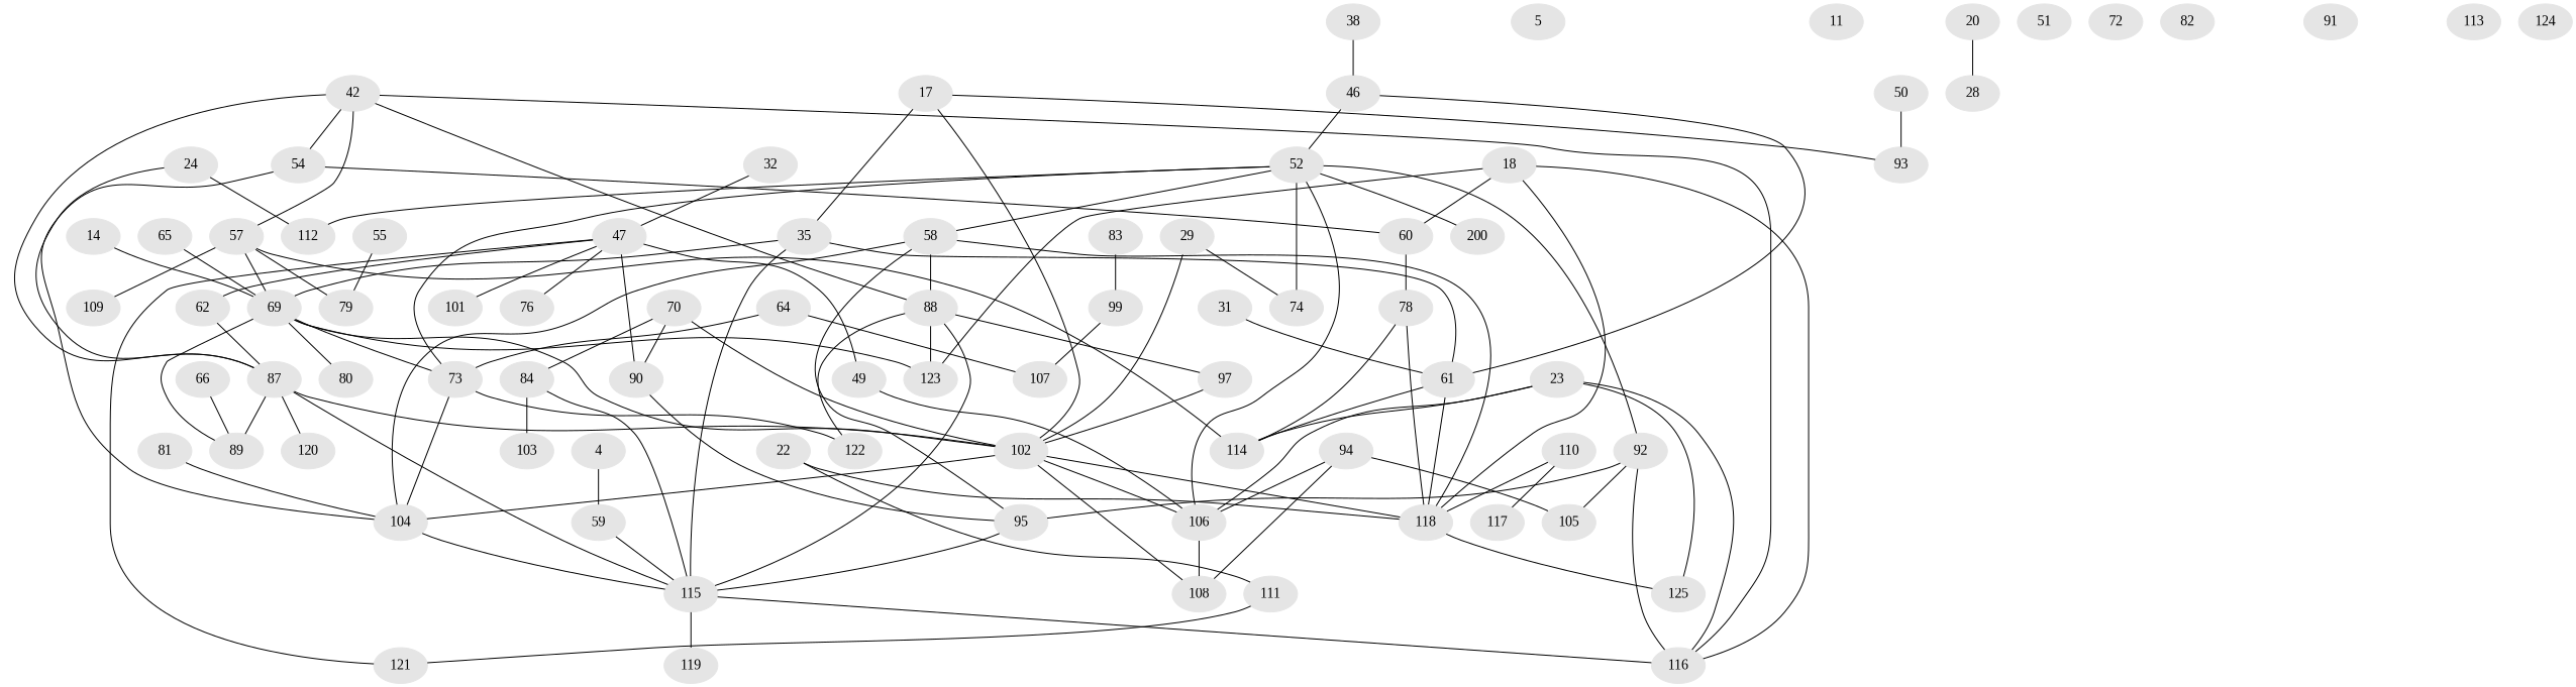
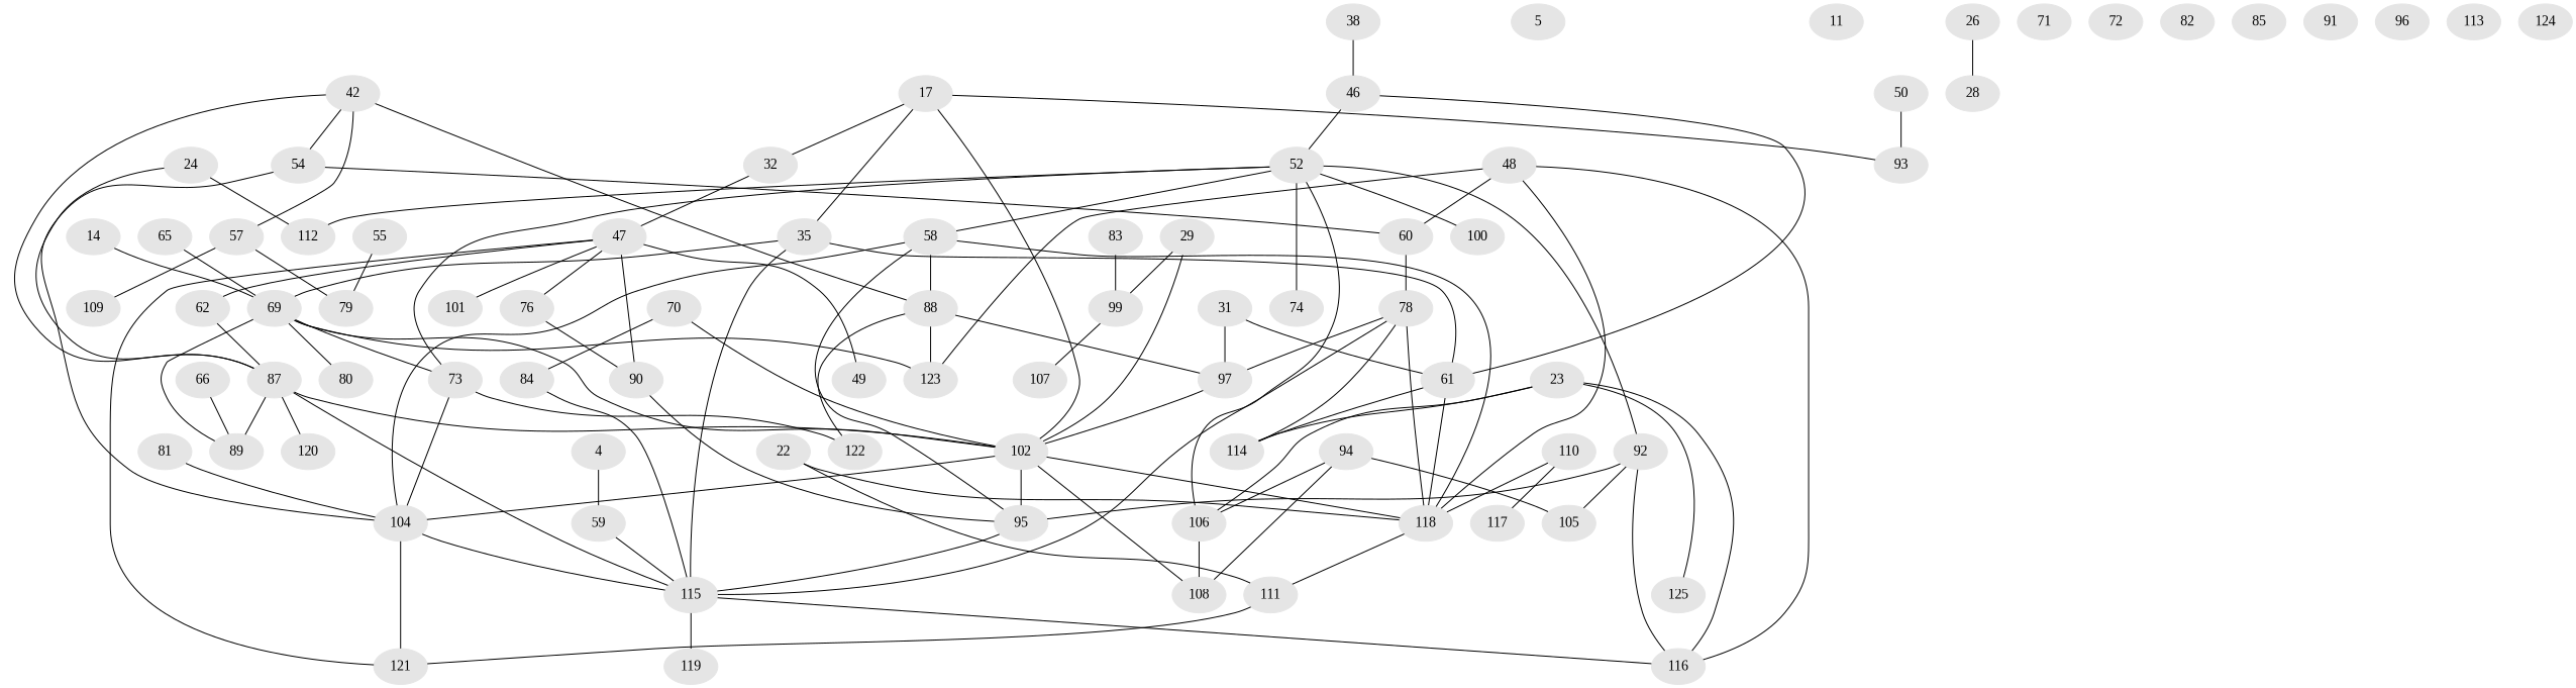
  graph {
    fontname="Liberation Serif"
    node [color=gray90 fontname="Liberation Serif" style=filled]
    edge [fontname="Liberation Serif"]
    4
    59
    115 [super="+12+56+75"]
    5
    47 [super="+45+21+30"]
    49
    62 [super="+8"]
    76
    90 [super="+86+44"]
    101
    121
    11
    69 [super="+34+63"]
    102 [super="+19+41+77+67"]
    123
    73 [super="+39"]
    89
    80
    14
    17
    32
    35
    93
    61 [super="+37"]
    118 [super="+25"]
    106
    104 [super="+43"]
    108 [super="+68"]
    22
    111
    125
    23 [super="+20"]
    114 [super="+98"]
    116 [super="+7+16+18"]
    87 [super="+15"]
    120
    24
    112
-   26 [label=20]
+   26
    28
    29 [super="+6"]
    74
    31
    97
    119
    46 [super="+3"]
    52 [super="+13+36"]
    38
    54 [super="+53"]
    60
    42
    57 [super="+33"]
    88 [super="+51"]
    79
    109
    122
    58
-   100 [label=200]
+   100
    92 [super="+40"]
    95 [super="+1"]
-   48 [label=18]
+   48
    78
    50
    55
-   64
    107
    65
    66
    70
    84
-   103
-   71 [label=51]
+   71
    72
    81
    82
    83
    99
+   85
    91
    105
    94
+   96
    110
    117
    113
    124
    4 -- 59
    59 -- 115
    115 -- 116 [weight=2]
    115 -- 119
    47 -- 49
    47 -- 62
    47 -- 76
    47 -- 90 [weight=3]
    47 -- 101
    47 -- 121
-   49 -- 106
    62 -- 87
    90 -- 95
    69 -- 102 [weight=2]
    69 -- 123
    69 -- 73
    69 -- 89
    69 -- 80
    102 -- 118
-   102 -- 106
+   102 -- 95
    102 -- 104 [weight=2]
    102 -- 108
    73 -- 104
    73 -- 122
    14 -- 69
    17 -- 102
+   17 -- 32
    17 -- 35
    17 -- 93
    32 -- 47
    35 -- 115
    35 -- 69
    35 -- 61
    61 -- 118
    61 -- 114
-   118 -- 125
+   118 -- 111
    106 -- 108 [weight=2]
    104 -- 115 [weight=2]
+   104 -- 121
    22 -- 118
    22 -- 111
    111 -- 121
    23 -- 106
    23 -- 125
    23 -- 114 [weight=2]
    23 -- 116
    87 -- 115
    87 -- 102 [weight=2]
    87 -- 89
    87 -- 120
    24 -- 87
    24 -- 112
    26 -- 28
    29 -- 102
-   29 -- 74
+   29 -- 99
    31 -- 61
+   31 -- 97
    97 -- 102
    46 -- 61
    46 -- 52
    52 -- 73 [weight=2]
    52 -- 106
    52 -- 112
    52 -- 74
    52 -- 58
    52 -- 100
    52 -- 92
    38 -- 46
    54 -- 104
    54 -- 60
    60 -- 78
-   42 -- 116
    42 -- 87
    42 -- 54
    42 -- 57
    42 -- 88
-   57 -- 69
-   57 -- 114
    57 -- 79
    57 -- 109
    88 -- 123
    88 -- 97
    88 -- 122
    58 -- 118
    58 -- 104
    58 -- 88
    58 -- 95
    92 -- 116
    92 -- 95
    92 -- 105
    95 -- 115
    48 -- 123
    48 -- 118
    48 -- 116
    48 -- 60
-   88 -- 115
+   78 -- 115
    78 -- 118
    78 -- 114
+   78 -- 97
    50 -- 93
    55 -- 79
-   64 -- 73
-   64 -- 107
    65 -- 69
    66 -- 89
-   70 -- 90
+   76 -- 90
    70 -- 102
    70 -- 84
    84 -- 115
-   84 -- 103
    81 -- 104
    83 -- 99
    99 -- 107
    94 -- 106
    94 -- 108
    94 -- 105
    110 -- 118
    110 -- 117
  }
